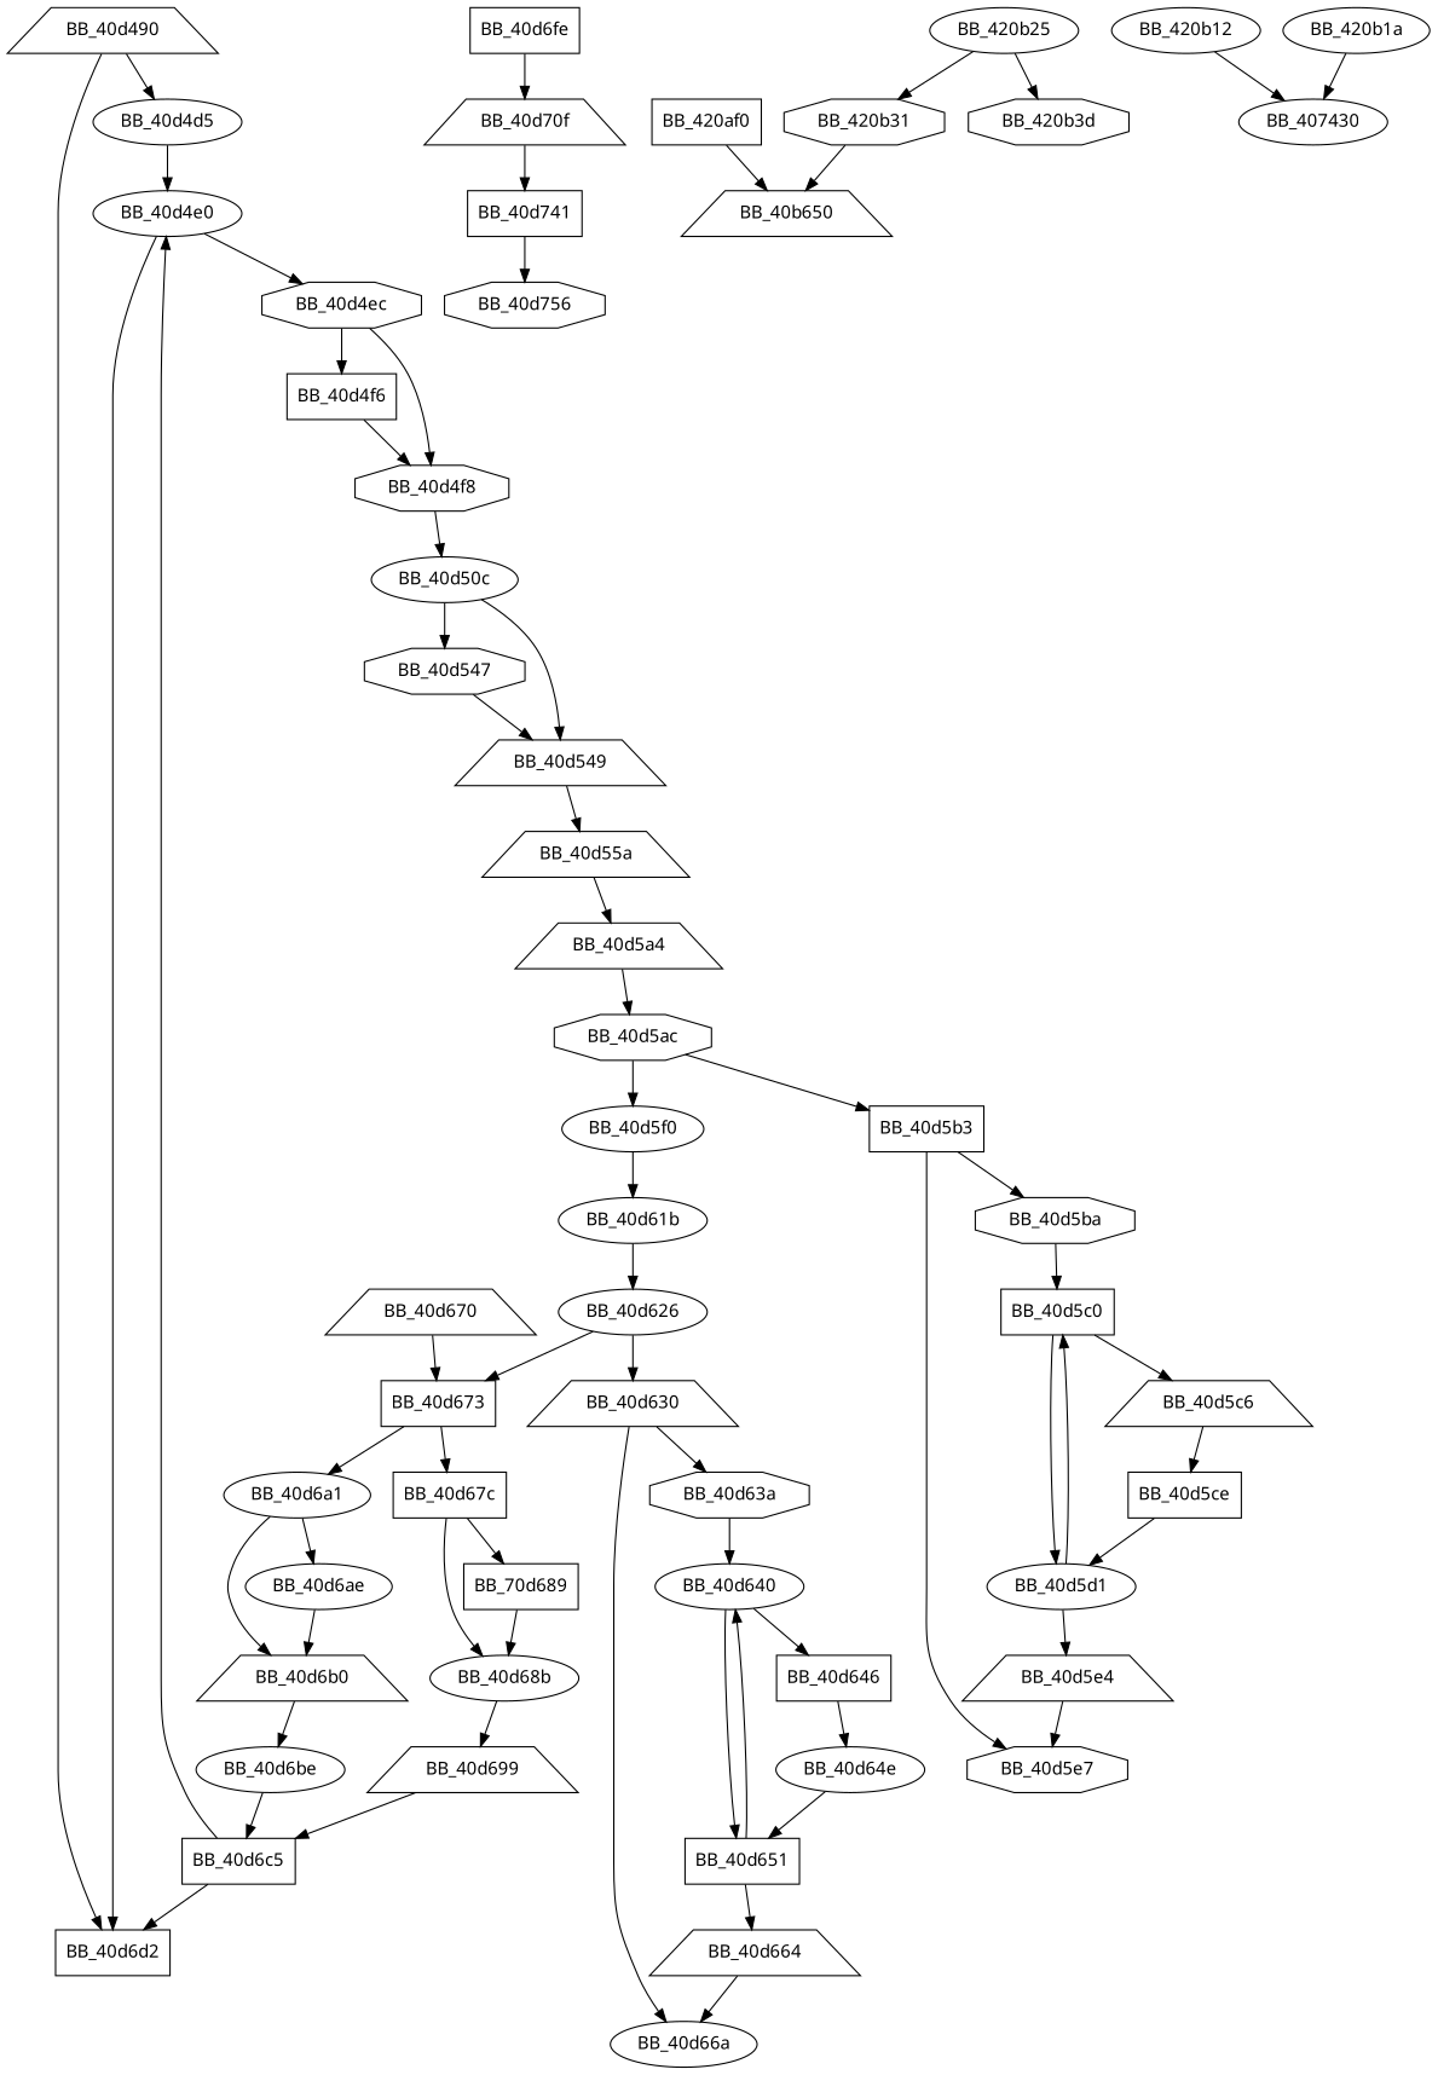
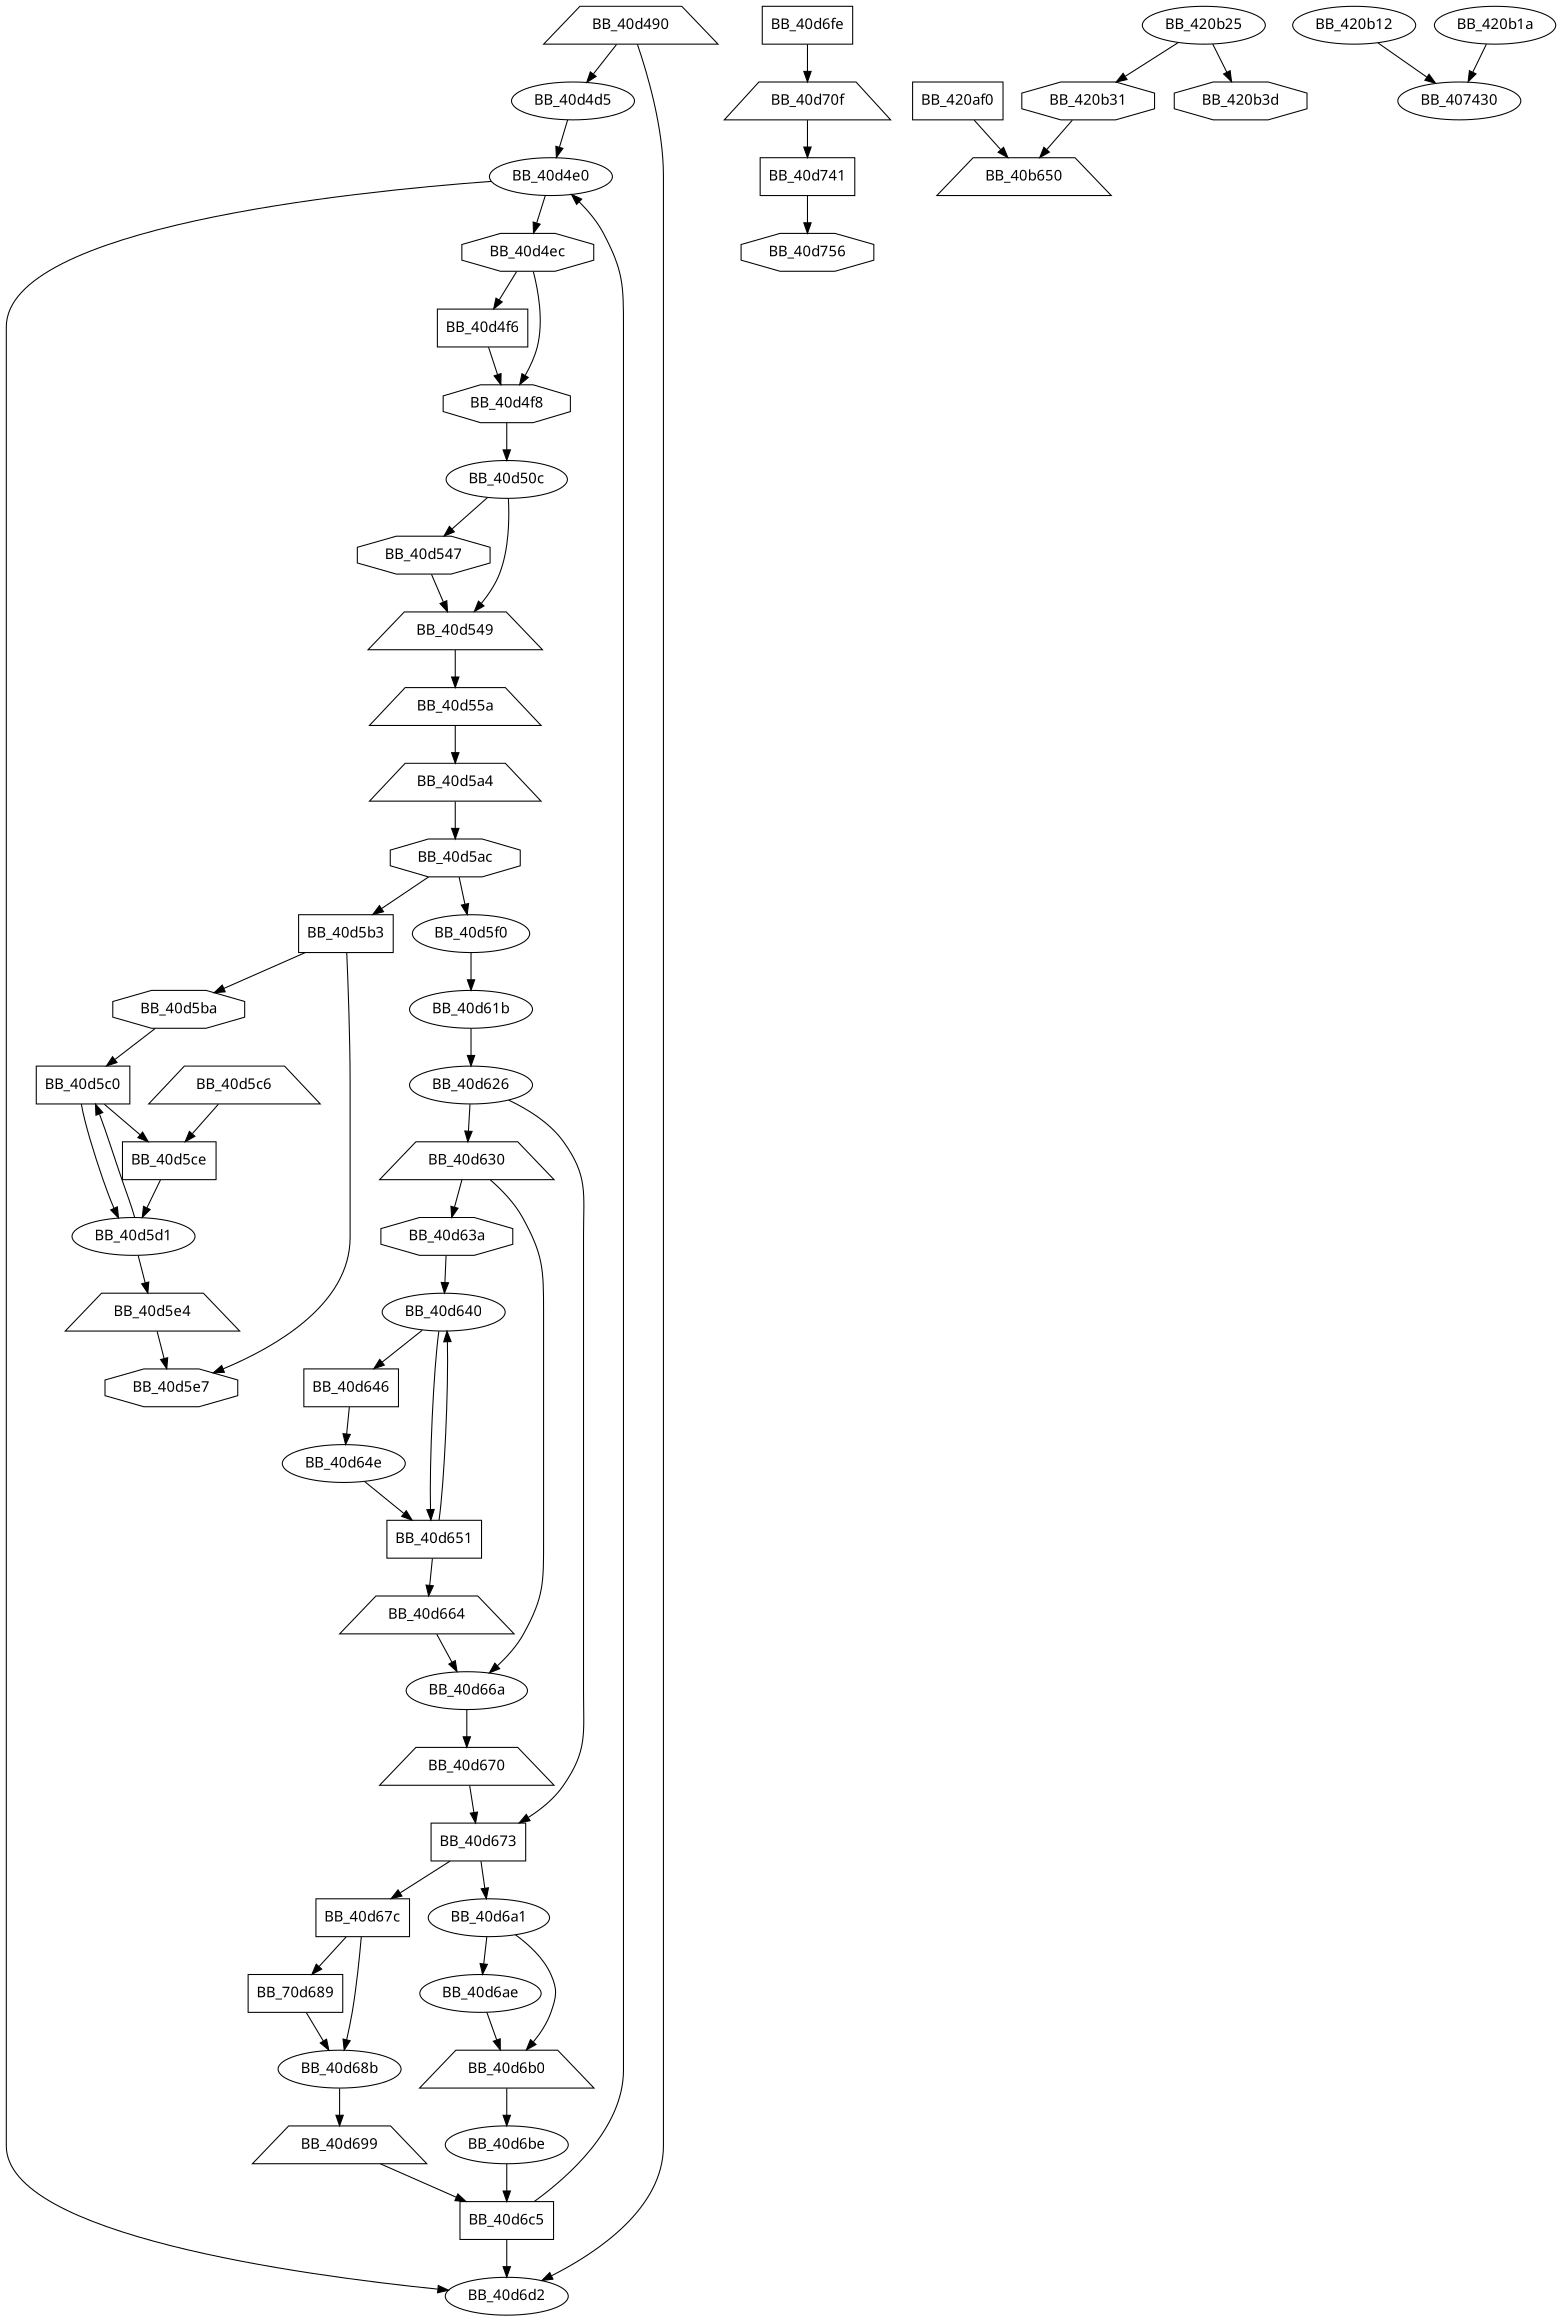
  digraph {
    fontname="Noto Sans"
    node [fontname="Noto Sans" shape=ellipse]
    edge [fontname="Noto Sans"]
    BB_40d490 [shape=trapezium]
    BB_40d4d5
-   BB_40d6d2 [shape=box]
+   BB_40d6d2
    BB_40d4e0
    BB_40d4ec [shape=octagon]
    BB_40d6fe [shape=box]
    BB_40d70f [shape=trapezium]
    BB_40d4f6 [shape=box]
    BB_40d4f8 [shape=octagon]
    BB_40d50c
    BB_40d547 [shape=octagon]
    BB_40d549 [shape=trapezium]
    BB_40d55a [shape=trapezium]
    BB_40d5a4 [shape=trapezium]
    BB_40d5ac [shape=octagon]
    BB_40d5b3 [shape=box]
    BB_40d5f0
    BB_40d5ba [shape=octagon]
    BB_40d5e7 [shape=octagon]
    BB_40d61b
    BB_40d5c0 [shape=box]
    BB_40d626
    BB_40d5c6 [shape=trapezium]
    BB_40d5d1
    BB_40d5ce [shape=box]
    BB_40d5e4 [shape=trapezium]
    BB_40d630 [shape=trapezium]
    BB_40d673 [shape=box]
    BB_40d63a [shape=octagon]
    BB_40d66a
    BB_40d67c [shape=box]
    BB_40d6a1
    BB_40d640
    BB_40d670 [shape=trapezium]
    n35 [label=BB_70d689 shape=box]
    BB_40d68b
    BB_40d6ae
    BB_40d6b0 [shape=trapezium]
    BB_40d646 [shape=box]
    BB_40d651 [shape=box]
    BB_40d64e
    BB_40d664 [shape=trapezium]
    BB_40d699 [shape=trapezium]
    BB_40d6be
    BB_40d6c5 [shape=box]
    BB_40d741 [shape=box]
    BB_40d756 [shape=octagon]
    BB_420af0 [shape=box]
    BB_40b650 [shape=trapezium]
    BB_420b12
    BB_407430
    BB_420b1a
    BB_420b31 [shape=octagon]
    BB_420b25
    BB_420b3d [shape=octagon]
    BB_40d490 -> BB_40d4d5
    BB_40d490 -> BB_40d6d2
    BB_40d4d5 -> BB_40d4e0
    BB_40d4e0 -> BB_40d6d2
    BB_40d4e0 -> BB_40d4ec
    BB_40d4ec -> BB_40d4f6
    BB_40d4ec -> BB_40d4f8
    BB_40d6fe -> BB_40d70f
    BB_40d70f -> BB_40d741
    BB_40d4f6 -> BB_40d4f8
    BB_40d4f8 -> BB_40d50c
    BB_40d50c -> BB_40d547
    BB_40d50c -> BB_40d549
    BB_40d547 -> BB_40d549
    BB_40d549 -> BB_40d55a
    BB_40d55a -> BB_40d5a4
    BB_40d5a4 -> BB_40d5ac
    BB_40d5ac -> BB_40d5b3
    BB_40d5ac -> BB_40d5f0
    BB_40d5b3 -> BB_40d5ba
    BB_40d5b3 -> BB_40d5e7
    BB_40d5f0 -> BB_40d61b
    BB_40d5ba -> BB_40d5c0
    BB_40d61b -> BB_40d626
-   BB_40d5c0 -> BB_40d5c6
+   BB_40d5c0 -> BB_40d5ce
    BB_40d5c0 -> BB_40d5d1
    BB_40d626 -> BB_40d630
    BB_40d626 -> BB_40d673
    BB_40d5c6 -> BB_40d5ce
    BB_40d5d1 -> BB_40d5c0
    BB_40d5d1 -> BB_40d5e4
    BB_40d5ce -> BB_40d5d1
    BB_40d5e4 -> BB_40d5e7
    BB_40d630 -> BB_40d63a
    BB_40d630 -> BB_40d66a
    BB_40d673 -> BB_40d67c
    BB_40d673 -> BB_40d6a1
    BB_40d63a -> BB_40d640
+   BB_40d66a -> BB_40d670
    BB_40d67c -> n35
    BB_40d67c -> BB_40d68b
    BB_40d6a1 -> BB_40d6ae
    BB_40d6a1 -> BB_40d6b0
    BB_40d640 -> BB_40d646
    BB_40d640 -> BB_40d651
    BB_40d670 -> BB_40d673
    n35 -> BB_40d68b
    BB_40d68b -> BB_40d699
    BB_40d6ae -> BB_40d6b0
    BB_40d6b0 -> BB_40d6be
    BB_40d646 -> BB_40d64e
    BB_40d651 -> BB_40d640
    BB_40d651 -> BB_40d664
    BB_40d64e -> BB_40d651
    BB_40d664 -> BB_40d66a
    BB_40d699 -> BB_40d6c5
    BB_40d6be -> BB_40d6c5
    BB_40d6c5 -> BB_40d6d2
    BB_40d6c5 -> BB_40d4e0
    BB_40d741 -> BB_40d756
    BB_420af0 -> BB_40b650
    BB_420b12 -> BB_407430
    BB_420b1a -> BB_407430
    BB_420b31 -> BB_40b650
    BB_420b25 -> BB_420b31
    BB_420b25 -> BB_420b3d
  }
